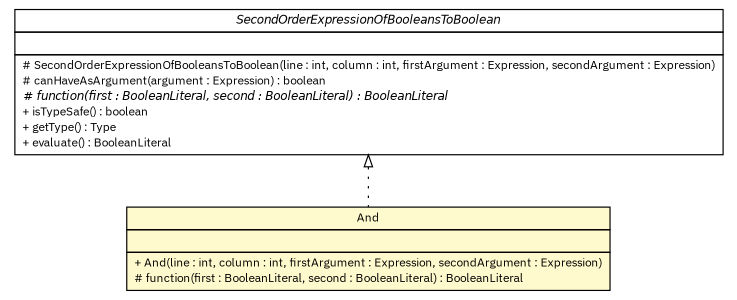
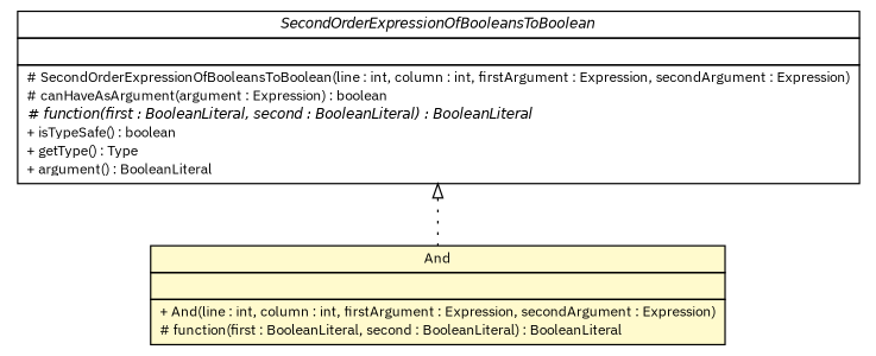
  digraph {
    nodesep=0.25
    ranksep=0.5
    fontname="IBM Plex Sans"
    node [fontcolor=black fontname="IBM Plex Sans" fontsize=10.0 shape=plaintext]
    n1 [label=<<table title="model.programs.parsing.language.expression.second_order.And" border="0" cellborder="1" cellspacing="0" cellpadding="2" port="p" bgcolor="lemonChiffon" href="./And.html"> 		<tr><td><table border="0" cellspacing="0" cellpadding="1"> <tr><td align="center" balign="center"> And </td></tr> 		</table></td></tr> 		<tr><td><table border="0" cellspacing="0" cellpadding="1"> <tr><td align="left" balign="left">  </td></tr> 		</table></td></tr> 		<tr><td><table border="0" cellspacing="0" cellpadding="1"> <tr><td align="left" balign="left"> + And(line : int, column : int, firstArgument : Expression, secondArgument : Expression) </td></tr> <tr><td align="left" balign="left"> # function(first : BooleanLiteral, second : BooleanLiteral) : BooleanLiteral </td></tr> 		</table></td></tr> 		</table>>]
-   n2 [label=<<table title="model.programs.parsing.language.expression.second_order.SecondOrderExpressionOfBooleansToBoolean" border="0" cellborder="1" cellspacing="0" cellpadding="2" port="p" href="./SecondOrderExpressionOfBooleansToBoolean.html"> 		<tr><td><table border="0" cellspacing="0" cellpadding="1"> <tr><td align="center" balign="center"><font face="Helvetica-Oblique"> SecondOrderExpressionOfBooleansToBoolean </font></td></tr> 		</table></td></tr> 		<tr><td><table border="0" cellspacing="0" cellpadding="1"> <tr><td align="left" balign="left">  </td></tr> 		</table></td></tr> 		<tr><td><table border="0" cellspacing="0" cellpadding="1"> <tr><td align="left" balign="left"> # SecondOrderExpressionOfBooleansToBoolean(line : int, column : int, firstArgument : Expression, secondArgument : Expression) </td></tr> <tr><td align="left" balign="left"> # canHaveAsArgument(argument : Expression) : boolean </td></tr> <tr><td align="left" balign="left"><font face="Helvetica-Oblique" point-size="10.0"> # function(first : BooleanLiteral, second : BooleanLiteral) : BooleanLiteral </font></td></tr> <tr><td align="left" balign="left"> + isTypeSafe() : boolean </td></tr> <tr><td align="left" balign="left"> + getType() : Type </td></tr> <tr><td align="left" balign="left"> + evaluate() : BooleanLiteral </td></tr> 		</table></td></tr> 		</table>>]
+   n2 [label=<<table title="model.programs.parsing.language.expression.second_order.SecondOrderExpressionOfBooleansToBoolean" border="0" cellborder="1" cellspacing="0" cellpadding="2" port="p" href="./SecondOrderExpressionOfBooleansToBoolean.html"> 		<tr><td><table border="0" cellspacing="0" cellpadding="1"> <tr><td align="center" balign="center"><font face="Helvetica-Oblique"> SecondOrderExpressionOfBooleansToBoolean </font></td></tr> 		</table></td></tr> 		<tr><td><table border="0" cellspacing="0" cellpadding="1"> <tr><td align="left" balign="left">  </td></tr> 		</table></td></tr> 		<tr><td><table border="0" cellspacing="0" cellpadding="1"> <tr><td align="left" balign="left"> # SecondOrderExpressionOfBooleansToBoolean(line : int, column : int, firstArgument : Expression, secondArgument : Expression) </td></tr> <tr><td align="left" balign="left"> # canHaveAsArgument(argument : Expression) : boolean </td></tr> <tr><td align="left" balign="left"><font face="Helvetica-Oblique" point-size="10.0"> # function(first : BooleanLiteral, second : BooleanLiteral) : BooleanLiteral </font></td></tr> <tr><td align="left" balign="left"> + isTypeSafe() : boolean </td></tr> <tr><td align="left" balign="left"> + getType() : Type </td></tr> <tr><td align="left" balign="left"> + argument() : BooleanLiteral </td></tr> 		</table></td></tr> 		</table>>]
    n2 -> n1 [arrowtail=empty dir=back fontname="IBM Plex Sans" fontsize=10 headport=p labelfontname=Helvetica labelfontsize=10 tailport=p style=dotted]
  }
